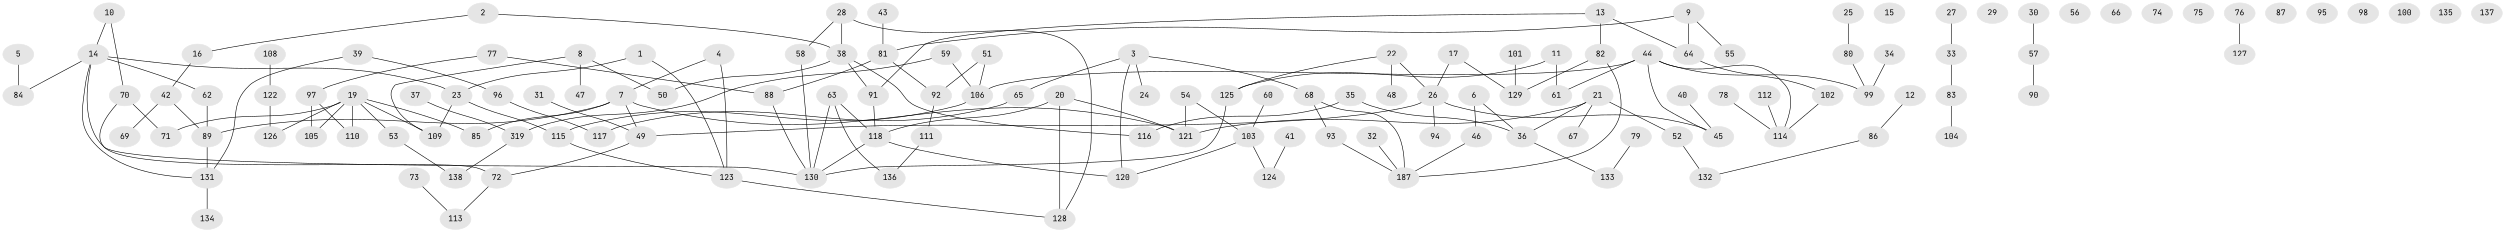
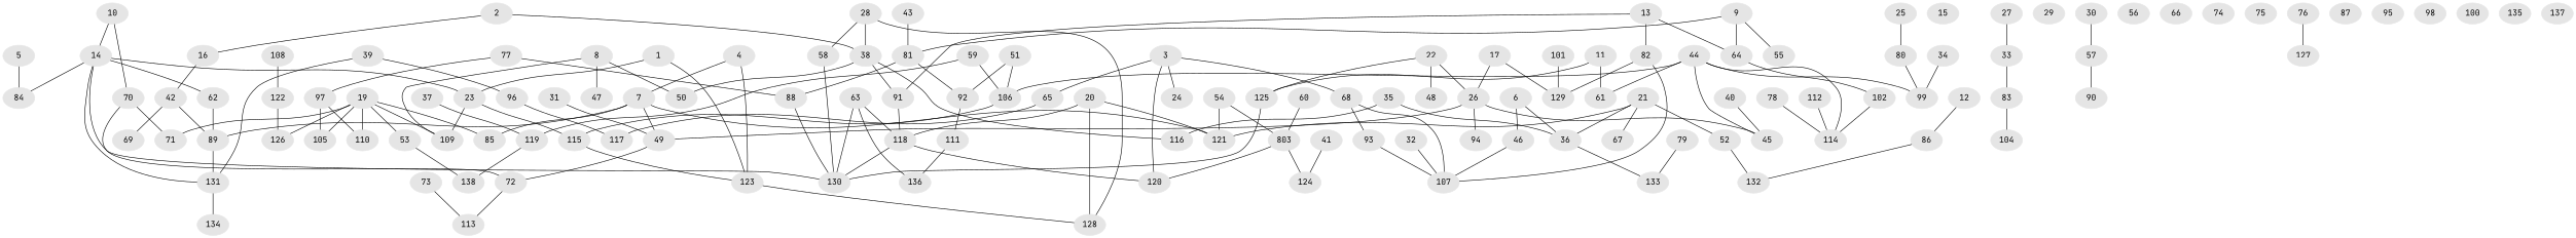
  graph {
    fontname="JetBrains Mono"
    node [color=gray90 fontname="JetBrains Mono" style=filled]
    edge [fontname="JetBrains Mono"]
    1
    23
    123
    109
    115
    128
    2
    16
    38
    42
    50
    91
    116
    3
    24
    65
    68
    120
    117
-   107 [label=187]
+   107
    93
    4
    7
    49
    85
    89
    121
    5
    84
    6
    36
    46
    133
    72
    131
    8
    47
    9
    55
    64
    81
    102
    92
    88
    10
    14
    70
    62
    130
    71
    11
    61
    125
    12
    86
    132
    13
    82
    129
    118
    134
    15
    69
    17
    26
    45
    94
    19
    53
    105
    110
    126
    138
    20
    21
    52
    67
    22
    48
    25
    80
    99
    27
    33
    83
    28
    58
    29
    30
    57
    90
    31
    32
    104
    34
    35
    37
-   119 [label=319]
+   119
    39
    96
    40
    41
    124
    43
    44
    106
    114
    113
    51
    111
    54
-   103
+   103 [label=803]
    56
    59
    60
    63
    136
    66
    73
    74
    75
    76
    127
    77
    97
    78
    79
    87
    95
    98
    100
    101
    108
    122
    112
    135
    137
    1 -- 23
    1 -- 123
    23 -- 109
    23 -- 115
    123 -- 128
    115 -- 123
    2 -- 16
    2 -- 38
    16 -- 42
    38 -- 50
    38 -- 91
    38 -- 116
    42 -- 89
    42 -- 69
    91 -- 118
    3 -- 24
    3 -- 65
    3 -- 68
    3 -- 120
    65 -- 117
    68 -- 107
    68 -- 93
    93 -- 107
    4 -- 123
    4 -- 7
    7 -- 49
    7 -- 85
    7 -- 89
    7 -- 121
    49 -- 72
    89 -- 131
    5 -- 84
    6 -- 36
    6 -- 46
    36 -- 133
    46 -- 107
    72 -- 113
    131 -- 134
    8 -- 109
    8 -- 50
    8 -- 47
    9 -- 55
    9 -- 64
    9 -- 81
    64 -- 102
    81 -- 92
    81 -- 88
    102 -- 114
    92 -- 111
    88 -- 130
    10 -- 14
    10 -- 70
    14 -- 23
    14 -- 84
    14 -- 131
    14 -- 62
    14 -- 130
    70 -- 72
    70 -- 71
    62 -- 89
    11 -- 61
    11 -- 125
    125 -- 130
    12 -- 86
    86 -- 132
    13 -- 91
    13 -- 64
    13 -- 82
    82 -- 107
    82 -- 129
    118 -- 120
    118 -- 130
    17 -- 129
    17 -- 26
    26 -- 49
    26 -- 45
    26 -- 94
    19 -- 109
    19 -- 85
    19 -- 71
    19 -- 53
    19 -- 105
    19 -- 110
    19 -- 126
    53 -- 138
    20 -- 128
    20 -- 121
    20 -- 118
    21 -- 121
    21 -- 36
    21 -- 52
    21 -- 67
    52 -- 132
    22 -- 125
    22 -- 26
    22 -- 48
    25 -- 80
    80 -- 99
    27 -- 33
    33 -- 83
    83 -- 104
    28 -- 128
    28 -- 38
    28 -- 58
    58 -- 130
    30 -- 57
    57 -- 90
    31 -- 49
    32 -- 107
    34 -- 99
    35 -- 116
    35 -- 36
    37 -- 119
    119 -- 138
    39 -- 131
    39 -- 96
    96 -- 117
    40 -- 45
    41 -- 124
    43 -- 81
    44 -- 61
    44 -- 45
    44 -- 99
    44 -- 106
    44 -- 114
    106 -- 115
    51 -- 92
    51 -- 106
    111 -- 136
    54 -- 121
    54 -- 103
    103 -- 120
    103 -- 124
    59 -- 119
    59 -- 106
    60 -- 103
    63 -- 130
    63 -- 118
    63 -- 136
    73 -- 113
    76 -- 127
    77 -- 88
    77 -- 97
    97 -- 105
    97 -- 110
    78 -- 114
    79 -- 133
    101 -- 129
    108 -- 122
    122 -- 126
    112 -- 114
  }
